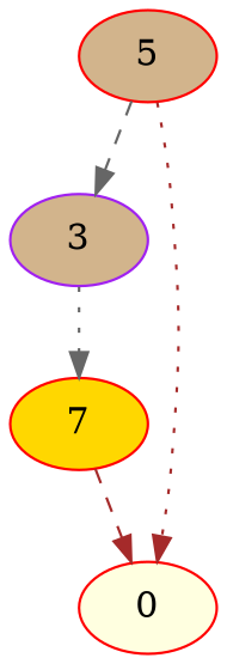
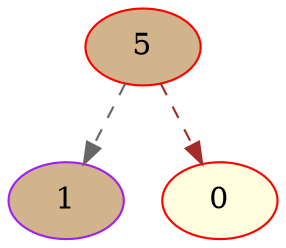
  strict digraph {
    node [color=red fillcolor=tan style=filled]
    edge [color=gray40 style=dotted]
-   3 [color=purple entry=true]
-   7 [fillcolor=gold]
+   3 [color=purple entry=true label=1]
    n3 [fillcolor=lightyellow label=0]
    5
-   3 -> 7 [cond=true]
-   7 -> n3 [color=brown style=dashed]
    5 -> 3 [cond=false style=dashed]
-   5 -> n3 [color=brown]
+   5 -> n3 [color=brown style=dashed]
  }
